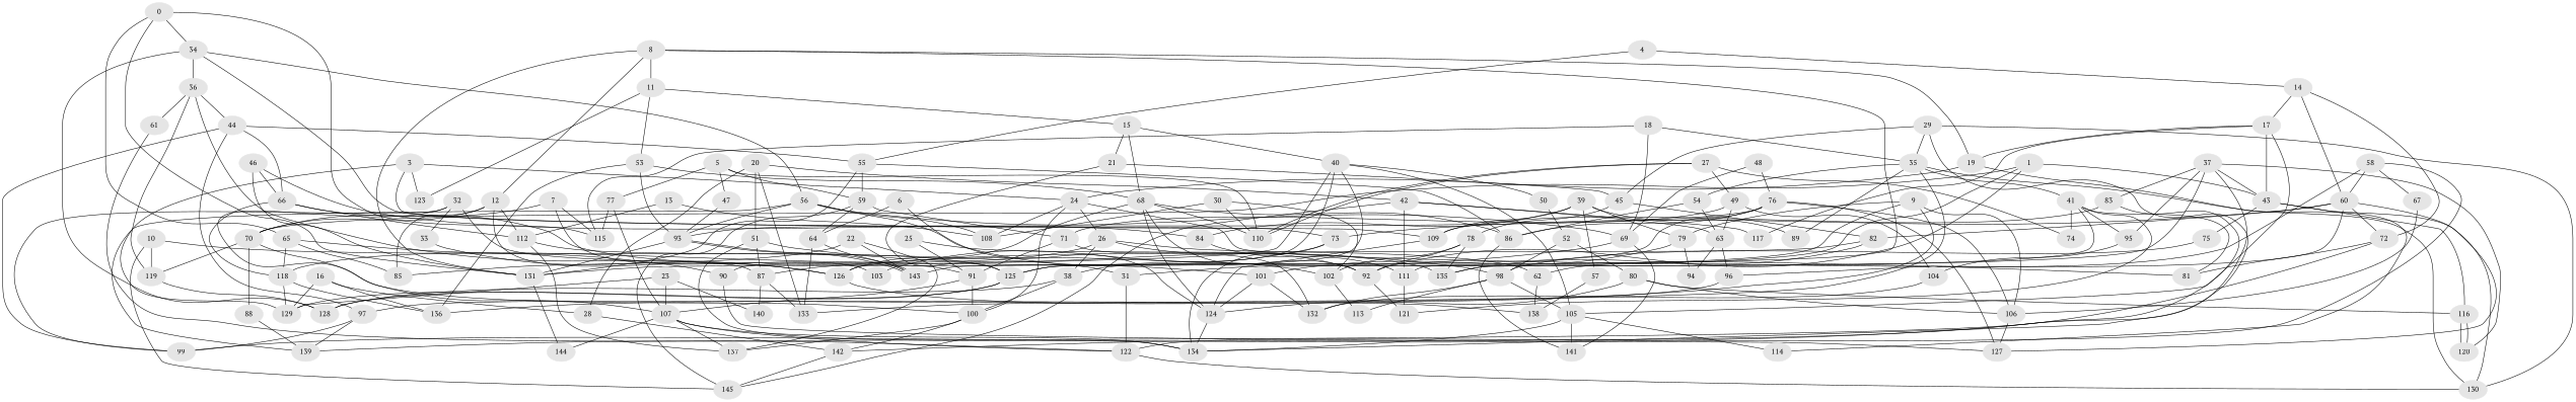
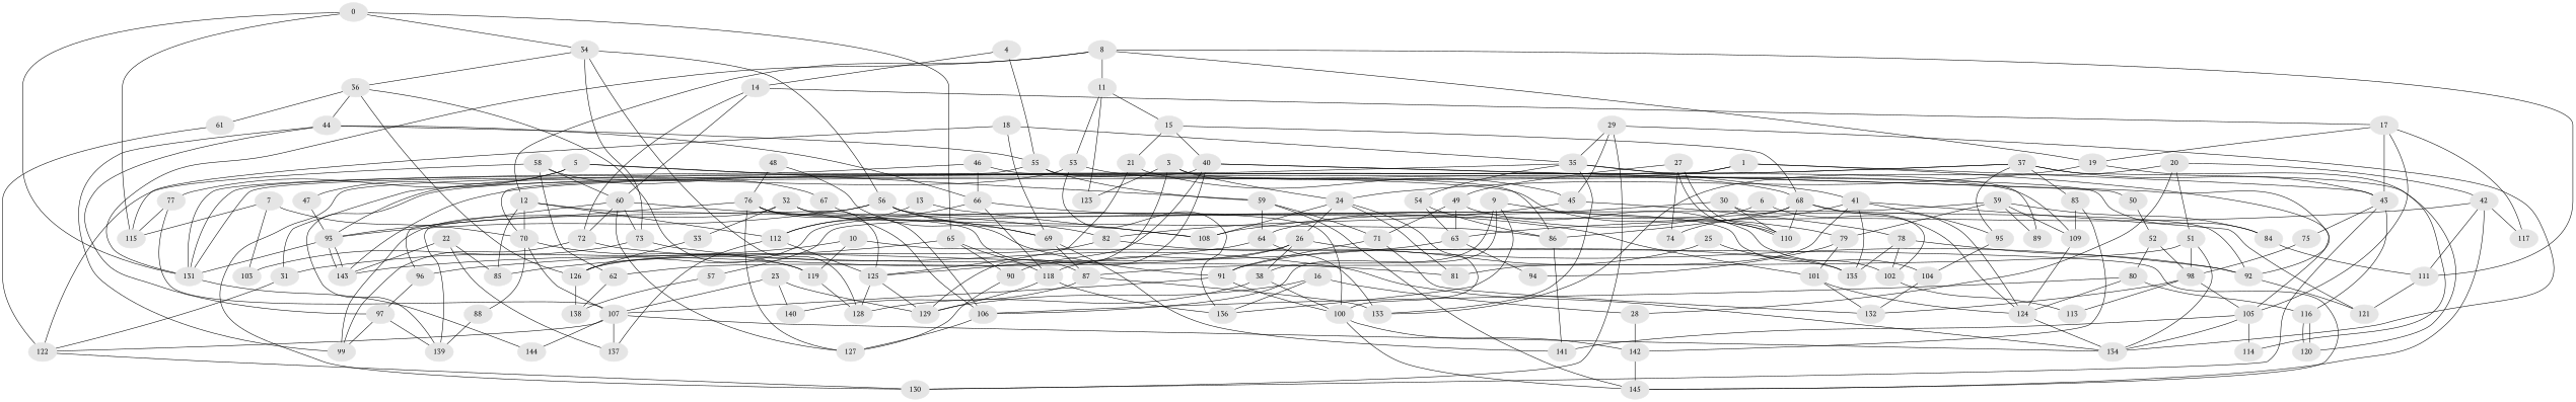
  graph {
    fontname="PT Serif"
    node [color=gray90 fontname="PT Serif" style=filled]
    edge [fontname="PT Serif"]
    1
    31
    43
    70
    92
    122
    130
    75
    116
    119
    107
    88
    121
    n14 [label=0]
    34
    65
    115
    131
    36
    56
    73
    128
    85
    118
    90
    144
    3
    24
    109
    123
    129
    108
    26
    81
    100
    124
    4
    14
    55
    17
    60
    72
    59
    86
    5
    47
    77
    110
    93
    64
    145
    71
    6
    133
    143
    134
    7
    103
    8
    11
    12
    19
    111
    15
    53
    87
    112
    114
    9
    38
    79
    106
    136
    94
    101
    127
    10
    21
    40
    68
    140
    125
    137
    13
    105
    117
    82
    96
    99
    45
    50
    126
    16
    28
    142
    141
    18
    35
    69
    41
    54
    89
    20
    42
    51
    63
    98
    78
    22
    23
    62
    25
    91
    135
    138
    27
    49
    74
    104
    29
    30
    102
    113
    32
    33
    44
    61
    139
    95
    66
    97
    37
    83
    120
    39
    57
    84
    52
    46
    48
    76
    132
    80
    58
    67
    1 -- 31
    1 -- 43
    1 -- 70
    1 -- 92
    31 -- 122
    43 -- 130
    43 -- 75
    43 -- 116
    70 -- 119
    70 -- 107
    70 -- 88
    92 -- 121
    122 -- 130
    75 -- 98
    116 -- 120
    116 -- 120
    119 -- 128
    107 -- 122
    107 -- 144
    107 -- 134
    107 -- 137
    88 -- 139
    n14 -- 34
    n14 -- 65
    n14 -- 115
    n14 -- 131
    34 -- 36
    34 -- 56
    34 -- 73
    34 -- 128
    65 -- 85
    65 -- 118
    65 -- 90
    131 -- 144
    36 -- 119
    36 -- 126
    36 -- 44
    36 -- 61
    56 -- 108
    56 -- 93
    56 -- 69
    56 -- 102
    56 -- 139
    73 -- 134
    73 -- 103
    118 -- 129
    118 -- 136
    90 -- 127
    3 -- 24
    3 -- 109
    3 -- 123
    3 -- 129
    24 -- 108
    24 -- 26
    24 -- 81
    24 -- 100
    109 -- 124
    26 -- 92
    26 -- 118
    26 -- 38
    26 -- 62
-   100 -- 137
+   100 -- 145
    100 -- 142
    124 -- 134
    4 -- 14
    4 -- 55
    14 -- 17
    14 -- 60
    14 -- 72
    55 -- 131
    55 -- 59
    55 -- 86
    17 -- 43
    17 -- 19
    17 -- 105
    17 -- 117
    60 -- 73
    60 -- 72
    60 -- 127
    60 -- 82
    60 -- 96
    72 -- 81
    72 -- 99
    59 -- 64
    59 -- 145
    59 -- 71
    86 -- 141
    5 -- 59
    5 -- 47
    5 -- 77
    5 -- 110
    47 -- 93
    77 -- 107
    77 -- 115
    93 -- 131
    93 -- 143
    93 -- 143
    64 -- 133
    64 -- 143
    71 -- 91
    71 -- 132
    6 -- 124
    6 -- 64
    7 -- 70
    7 -- 115
    7 -- 103
    8 -- 131
    8 -- 11
    8 -- 12
    8 -- 19
    8 -- 111
    11 -- 123
    11 -- 15
    11 -- 53
    12 -- 70
    12 -- 85
    12 -- 87
    12 -- 112
    19 -- 24
    19 -- 114
    111 -- 121
    15 -- 21
    15 -- 40
    15 -- 68
    53 -- 93
    53 -- 136
    53 -- 68
    87 -- 133
    87 -- 140
    112 -- 125
    112 -- 137
    9 -- 38
    9 -- 79
    9 -- 106
    9 -- 136
    38 -- 128
    38 -- 100
    79 -- 94
    79 -- 101
    106 -- 127
    101 -- 124
    101 -- 132
    10 -- 31
    10 -- 119
    10 -- 145
    21 -- 125
    21 -- 45
    40 -- 131
    40 -- 90
    40 -- 125
    40 -- 105
    40 -- 50
    68 -- 92
    68 -- 124
    68 -- 86
    68 -- 110
    68 -- 126
    125 -- 128
    125 -- 129
    13 -- 108
    13 -- 112
    105 -- 134
    105 -- 114
    105 -- 141
    82 -- 126
    82 -- 135
    96 -- 97
    45 -- 82
    45 -- 78
    50 -- 52
    126 -- 138
    16 -- 129
    16 -- 136
    16 -- 28
    28 -- 142
    142 -- 145
    18 -- 115
    18 -- 35
    18 -- 69
    35 -- 130
    35 -- 133
    35 -- 41
    35 -- 54
    35 -- 89
    69 -- 87
    69 -- 141
    41 -- 121
    41 -- 81
    41 -- 135
    41 -- 74
    41 -- 95
    54 -- 86
    54 -- 63
    20 -- 133
    20 -- 28
    20 -- 42
    20 -- 51
    42 -- 145
    42 -- 111
    42 -- 117
    42 -- 63
    51 -- 134
    51 -- 87
    51 -- 98
    63 -- 94
    63 -- 96
    98 -- 105
    98 -- 113
    98 -- 132
    78 -- 92
    78 -- 135
    78 -- 102
    22 -- 85
    22 -- 143
    22 -- 137
    23 -- 107
    23 -- 129
    23 -- 140
    62 -- 138
    25 -- 91
    25 -- 135
    91 -- 107
    91 -- 100
    27 -- 110
    27 -- 110
    27 -- 49
    27 -- 74
    49 -- 71
    49 -- 63
    49 -- 104
    104 -- 132
    29 -- 130
    29 -- 134
    29 -- 45
    29 -- 35
    30 -- 108
    30 -- 110
    30 -- 102
    102 -- 113
    32 -- 100
    32 -- 99
    32 -- 91
    32 -- 33
    33 -- 126
    44 -- 55
    44 -- 99
    44 -- 66
    44 -- 97
    61 -- 122
    95 -- 104
    66 -- 118
    66 -- 112
    66 -- 101
    97 -- 99
    97 -- 139
    37 -- 43
    37 -- 143
    37 -- 139
    37 -- 95
    37 -- 83
    37 -- 120
    83 -- 109
    83 -- 142
    39 -- 109
    39 -- 79
    39 -- 89
    39 -- 57
    39 -- 84
    57 -- 138
    84 -- 111
    52 -- 98
    52 -- 80
    46 -- 131
    46 -- 66
    46 -- 84
    48 -- 69
    48 -- 76
    76 -- 86
    76 -- 93
    76 -- 106
    76 -- 127
    76 -- 125
    80 -- 116
    80 -- 124
    80 -- 106
    58 -- 122
    58 -- 60
    58 -- 62
    58 -- 67
    67 -- 106
  }
